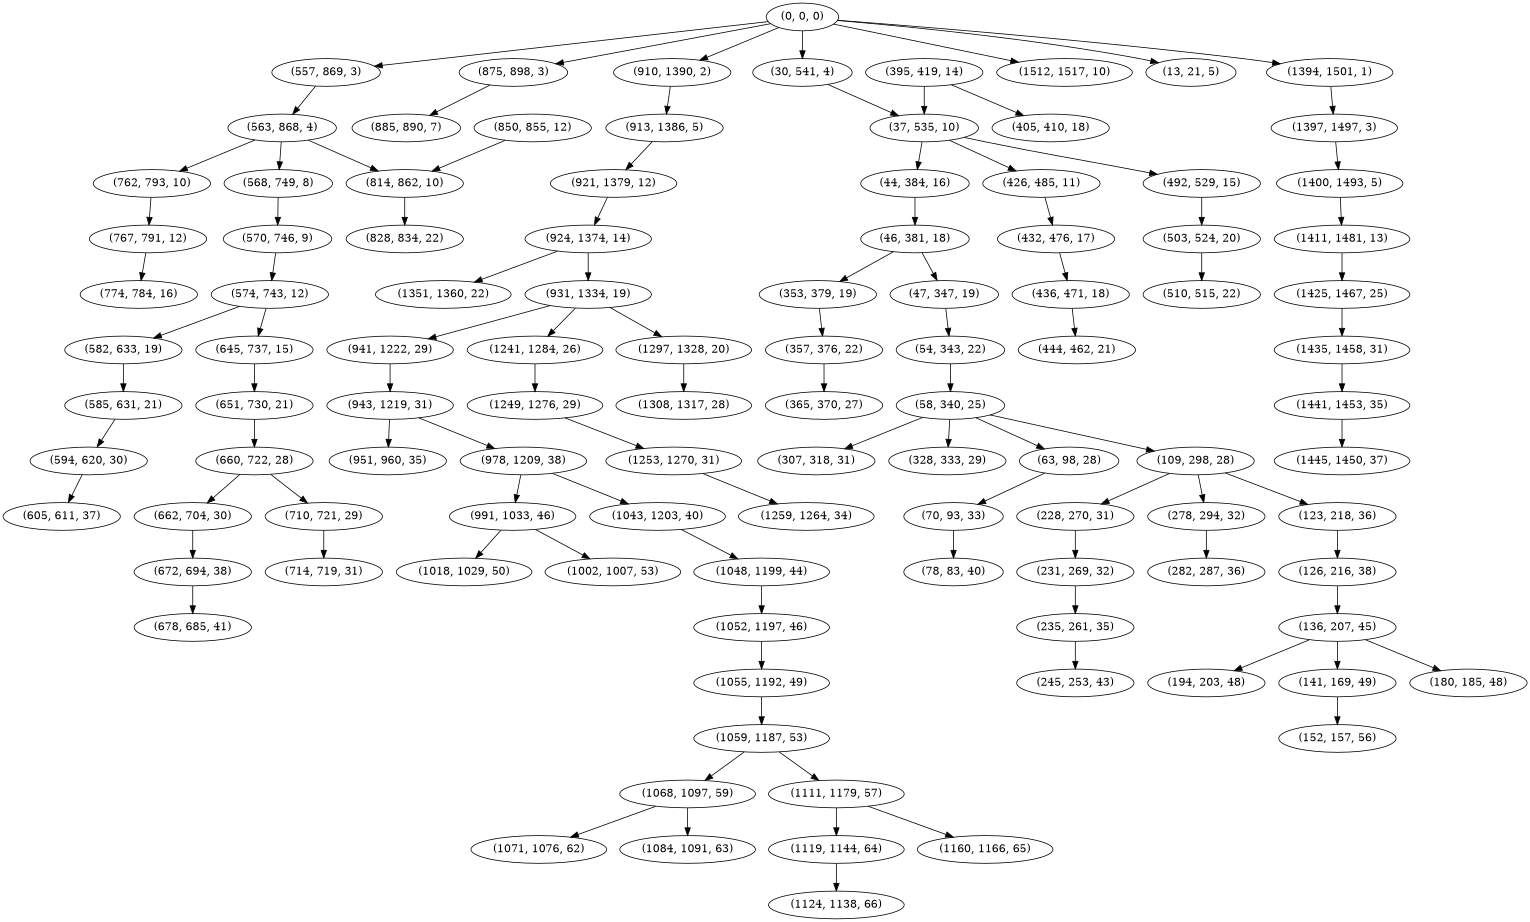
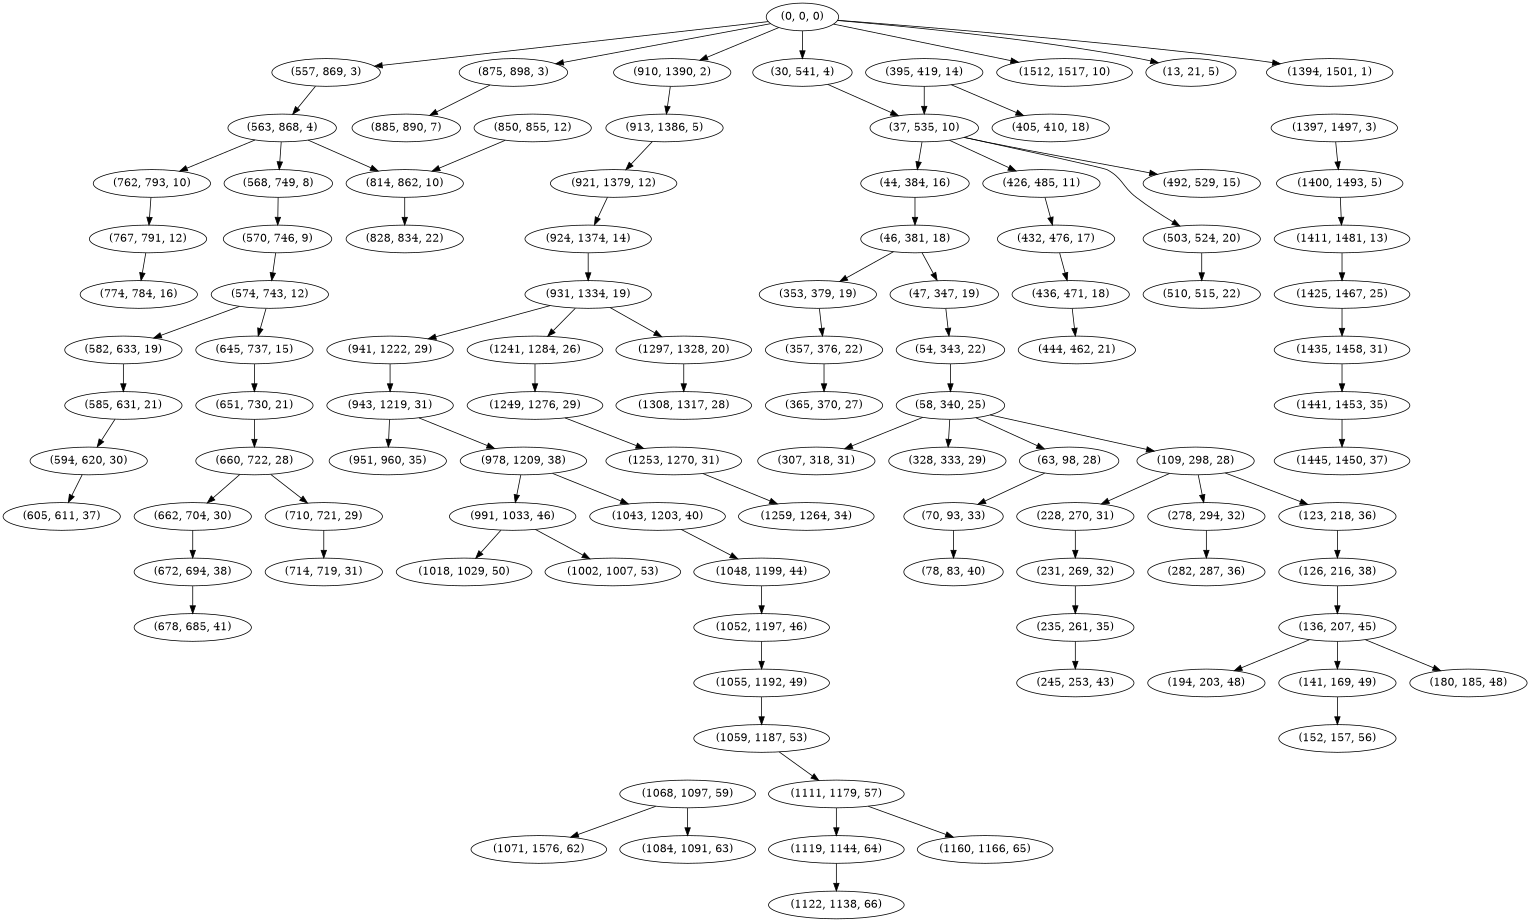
  digraph {
    "(0, 0, 0)"
    "(13, 21, 5)"
    "(30, 541, 4)"
    "(557, 869, 3)"
    "(875, 898, 3)"
    "(910, 1390, 2)"
    "(1394, 1501, 1)"
    "(1512, 1517, 10)"
    "(37, 535, 10)"
    "(563, 868, 4)"
    "(885, 890, 7)"
    "(913, 1386, 5)"
    "(1397, 1497, 3)"
    "(44, 384, 16)"
    "(426, 485, 11)"
    "(492, 529, 15)"
    "(46, 381, 18)"
    "(395, 419, 14)"
    "(405, 410, 18)"
    "(432, 476, 17)"
    "(503, 524, 20)"
    "(47, 347, 19)"
    "(353, 379, 19)"
    "(54, 343, 22)"
    "(357, 376, 22)"
    "(58, 340, 25)"
    "(63, 98, 28)"
    "(109, 298, 28)"
    "(307, 318, 31)"
    "(328, 333, 29)"
    "(70, 93, 33)"
    "(123, 218, 36)"
    "(228, 270, 31)"
    "(278, 294, 32)"
    "(78, 83, 40)"
    "(126, 216, 38)"
    "(231, 269, 32)"
    "(282, 287, 36)"
    "(136, 207, 45)"
    "(141, 169, 49)"
    "(180, 185, 48)"
    "(194, 203, 48)"
    "(152, 157, 56)"
    "(235, 261, 35)"
    "(245, 253, 43)"
    "(365, 370, 27)"
    "(436, 471, 18)"
    "(444, 462, 21)"
    "(510, 515, 22)"
    "(568, 749, 8)"
    "(762, 793, 10)"
    "(814, 862, 10)"
    "(570, 746, 9)"
    "(767, 791, 12)"
    "(828, 834, 22)"
    "(574, 743, 12)"
    "(582, 633, 19)"
    "(645, 737, 15)"
    "(585, 631, 21)"
    "(651, 730, 21)"
    "(594, 620, 30)"
    "(605, 611, 37)"
    "(660, 722, 28)"
    "(662, 704, 30)"
    "(710, 721, 29)"
    "(672, 694, 38)"
    "(714, 719, 31)"
    "(678, 685, 41)"
    "(774, 784, 16)"
    "(850, 855, 12)"
    "(921, 1379, 12)"
    "(924, 1374, 14)"
    "(931, 1334, 19)"
-   "(1351, 1360, 22)"
    "(941, 1222, 29)"
    "(1241, 1284, 26)"
    "(1297, 1328, 20)"
    "(943, 1219, 31)"
    "(1249, 1276, 29)"
    "(1308, 1317, 28)"
    "(951, 960, 35)"
    "(978, 1209, 38)"
    "(991, 1033, 46)"
    "(1043, 1203, 40)"
    "(1002, 1007, 53)"
    "(1018, 1029, 50)"
    "(1048, 1199, 44)"
    "(1052, 1197, 46)"
    "(1055, 1192, 49)"
    "(1059, 1187, 53)"
    "(1068, 1097, 59)"
    "(1111, 1179, 57)"
-   "(1071, 1076, 62)"
+   "(1071, 1076, 62)" [label="(1071, 1576, 62)"]
    "(1084, 1091, 63)"
    "(1119, 1144, 64)"
    "(1160, 1166, 65)"
-   "(1124, 1138, 66)"
+   "(1124, 1138, 66)" [label="(1122, 1138, 66)"]
    "(1253, 1270, 31)"
    "(1259, 1264, 34)"
    "(1400, 1493, 5)"
    "(1411, 1481, 13)"
    "(1425, 1467, 25)"
    "(1435, 1458, 31)"
    "(1441, 1453, 35)"
    "(1445, 1450, 37)"
    "(0, 0, 0)" -> "(13, 21, 5)"
    "(0, 0, 0)" -> "(30, 541, 4)"
    "(0, 0, 0)" -> "(557, 869, 3)"
    "(0, 0, 0)" -> "(875, 898, 3)"
    "(0, 0, 0)" -> "(910, 1390, 2)"
    "(0, 0, 0)" -> "(1394, 1501, 1)"
    "(0, 0, 0)" -> "(1512, 1517, 10)"
    "(30, 541, 4)" -> "(37, 535, 10)"
    "(557, 869, 3)" -> "(563, 868, 4)"
    "(875, 898, 3)" -> "(885, 890, 7)"
    "(910, 1390, 2)" -> "(913, 1386, 5)"
-   "(1394, 1501, 1)" -> "(1397, 1497, 3)"
    "(37, 535, 10)" -> "(44, 384, 16)"
    "(37, 535, 10)" -> "(426, 485, 11)"
    "(37, 535, 10)" -> "(492, 529, 15)"
    "(563, 868, 4)" -> "(568, 749, 8)"
    "(563, 868, 4)" -> "(762, 793, 10)"
    "(563, 868, 4)" -> "(814, 862, 10)"
    "(913, 1386, 5)" -> "(921, 1379, 12)"
    "(1397, 1497, 3)" -> "(1400, 1493, 5)"
    "(44, 384, 16)" -> "(46, 381, 18)"
    "(426, 485, 11)" -> "(432, 476, 17)"
-   "(492, 529, 15)" -> "(503, 524, 20)"
+   "(37, 535, 10)" -> "(503, 524, 20)"
    "(46, 381, 18)" -> "(47, 347, 19)"
    "(46, 381, 18)" -> "(353, 379, 19)"
    "(395, 419, 14)" -> "(37, 535, 10)"
    "(395, 419, 14)" -> "(405, 410, 18)"
    "(432, 476, 17)" -> "(436, 471, 18)"
    "(503, 524, 20)" -> "(510, 515, 22)"
    "(47, 347, 19)" -> "(54, 343, 22)"
    "(353, 379, 19)" -> "(357, 376, 22)"
    "(54, 343, 22)" -> "(58, 340, 25)"
    "(357, 376, 22)" -> "(365, 370, 27)"
    "(58, 340, 25)" -> "(63, 98, 28)"
    "(58, 340, 25)" -> "(109, 298, 28)"
    "(58, 340, 25)" -> "(307, 318, 31)"
    "(58, 340, 25)" -> "(328, 333, 29)"
    "(63, 98, 28)" -> "(70, 93, 33)"
    "(109, 298, 28)" -> "(123, 218, 36)"
    "(109, 298, 28)" -> "(228, 270, 31)"
    "(109, 298, 28)" -> "(278, 294, 32)"
    "(70, 93, 33)" -> "(78, 83, 40)"
    "(123, 218, 36)" -> "(126, 216, 38)"
    "(228, 270, 31)" -> "(231, 269, 32)"
    "(278, 294, 32)" -> "(282, 287, 36)"
    "(126, 216, 38)" -> "(136, 207, 45)"
    "(231, 269, 32)" -> "(235, 261, 35)"
    "(136, 207, 45)" -> "(141, 169, 49)"
    "(136, 207, 45)" -> "(180, 185, 48)"
    "(136, 207, 45)" -> "(194, 203, 48)"
    "(141, 169, 49)" -> "(152, 157, 56)"
    "(235, 261, 35)" -> "(245, 253, 43)"
    "(436, 471, 18)" -> "(444, 462, 21)"
    "(568, 749, 8)" -> "(570, 746, 9)"
    "(762, 793, 10)" -> "(767, 791, 12)"
    "(814, 862, 10)" -> "(828, 834, 22)"
    "(570, 746, 9)" -> "(574, 743, 12)"
    "(767, 791, 12)" -> "(774, 784, 16)"
    "(574, 743, 12)" -> "(582, 633, 19)"
    "(574, 743, 12)" -> "(645, 737, 15)"
    "(582, 633, 19)" -> "(585, 631, 21)"
    "(645, 737, 15)" -> "(651, 730, 21)"
    "(585, 631, 21)" -> "(594, 620, 30)"
    "(651, 730, 21)" -> "(660, 722, 28)"
    "(594, 620, 30)" -> "(605, 611, 37)"
    "(660, 722, 28)" -> "(662, 704, 30)"
    "(660, 722, 28)" -> "(710, 721, 29)"
    "(662, 704, 30)" -> "(672, 694, 38)"
    "(710, 721, 29)" -> "(714, 719, 31)"
    "(672, 694, 38)" -> "(678, 685, 41)"
    "(850, 855, 12)" -> "(814, 862, 10)"
    "(921, 1379, 12)" -> "(924, 1374, 14)"
    "(924, 1374, 14)" -> "(931, 1334, 19)"
-   "(924, 1374, 14)" -> "(1351, 1360, 22)"
    "(931, 1334, 19)" -> "(941, 1222, 29)"
    "(931, 1334, 19)" -> "(1241, 1284, 26)"
    "(931, 1334, 19)" -> "(1297, 1328, 20)"
    "(941, 1222, 29)" -> "(943, 1219, 31)"
    "(1241, 1284, 26)" -> "(1249, 1276, 29)"
    "(1297, 1328, 20)" -> "(1308, 1317, 28)"
    "(943, 1219, 31)" -> "(951, 960, 35)"
    "(943, 1219, 31)" -> "(978, 1209, 38)"
    "(1249, 1276, 29)" -> "(1253, 1270, 31)"
    "(978, 1209, 38)" -> "(991, 1033, 46)"
    "(978, 1209, 38)" -> "(1043, 1203, 40)"
    "(991, 1033, 46)" -> "(1002, 1007, 53)"
    "(991, 1033, 46)" -> "(1018, 1029, 50)"
    "(1043, 1203, 40)" -> "(1048, 1199, 44)"
    "(1048, 1199, 44)" -> "(1052, 1197, 46)"
    "(1052, 1197, 46)" -> "(1055, 1192, 49)"
    "(1055, 1192, 49)" -> "(1059, 1187, 53)"
-   "(1059, 1187, 53)" -> "(1068, 1097, 59)"
    "(1059, 1187, 53)" -> "(1111, 1179, 57)"
    "(1068, 1097, 59)" -> "(1071, 1076, 62)"
    "(1068, 1097, 59)" -> "(1084, 1091, 63)"
    "(1111, 1179, 57)" -> "(1119, 1144, 64)"
    "(1111, 1179, 57)" -> "(1160, 1166, 65)"
    "(1119, 1144, 64)" -> "(1124, 1138, 66)"
    "(1253, 1270, 31)" -> "(1259, 1264, 34)"
    "(1400, 1493, 5)" -> "(1411, 1481, 13)"
    "(1411, 1481, 13)" -> "(1425, 1467, 25)"
    "(1425, 1467, 25)" -> "(1435, 1458, 31)"
    "(1435, 1458, 31)" -> "(1441, 1453, 35)"
    "(1441, 1453, 35)" -> "(1445, 1450, 37)"
  }
